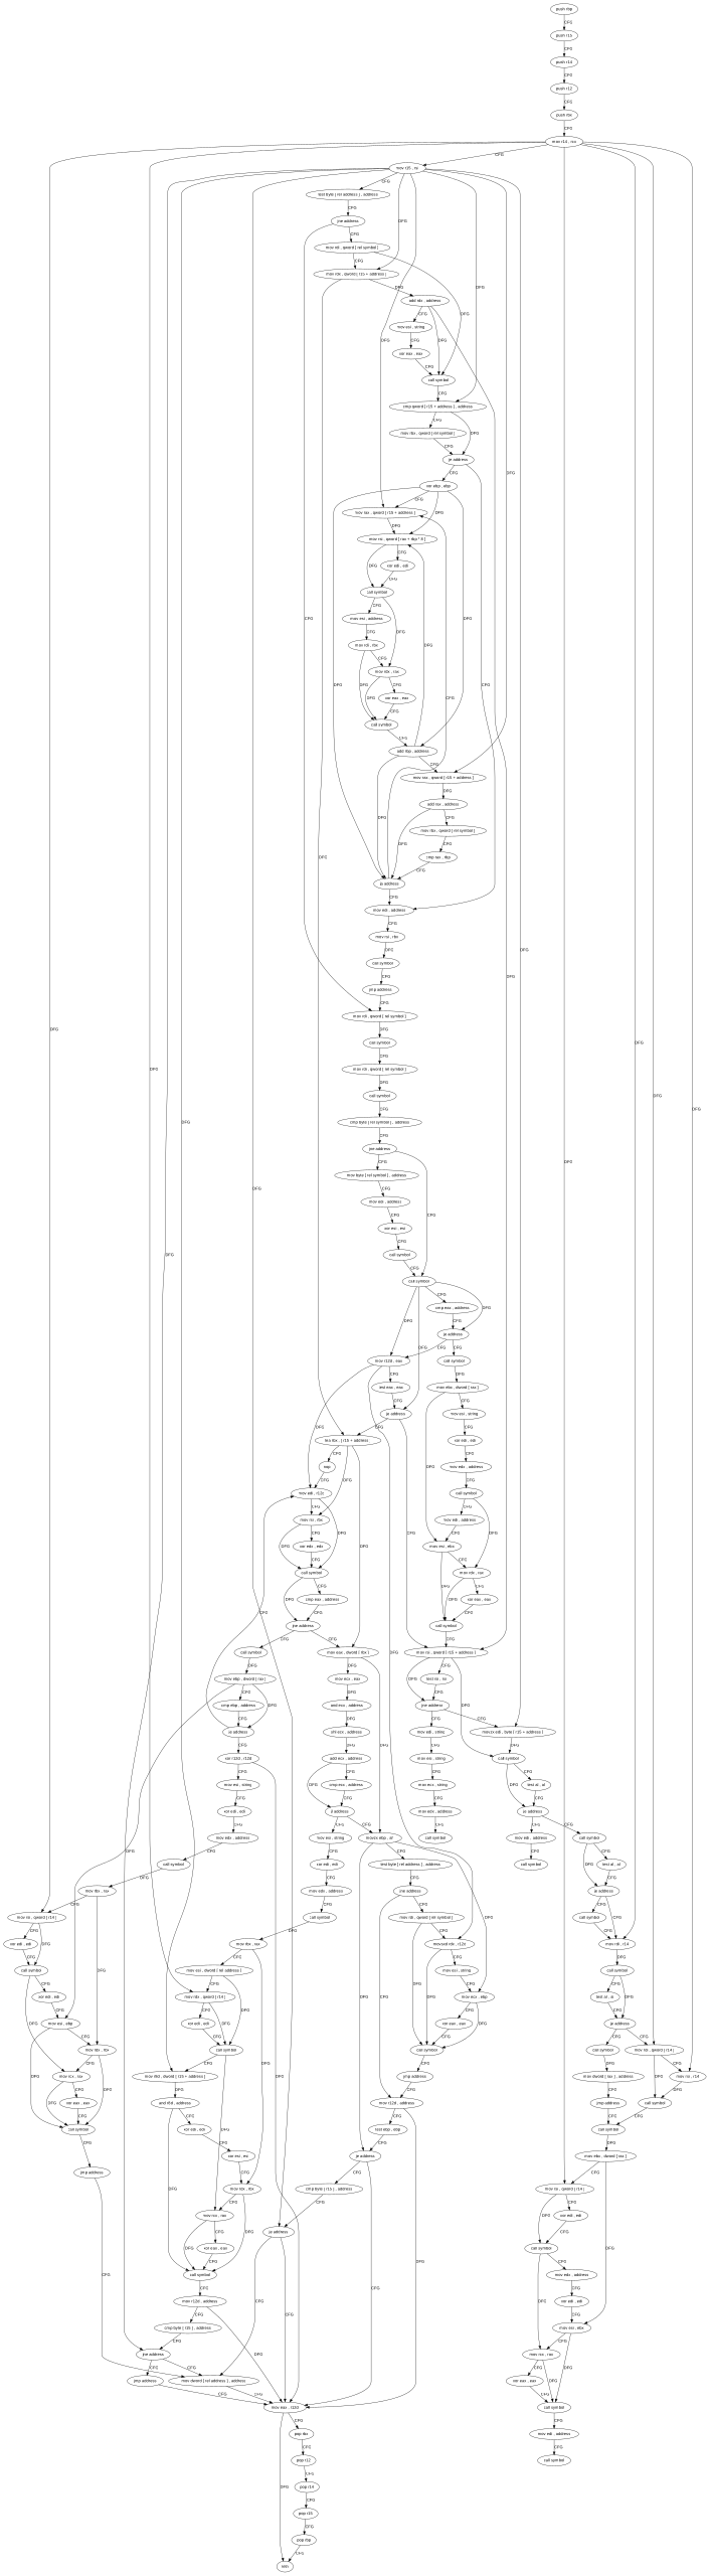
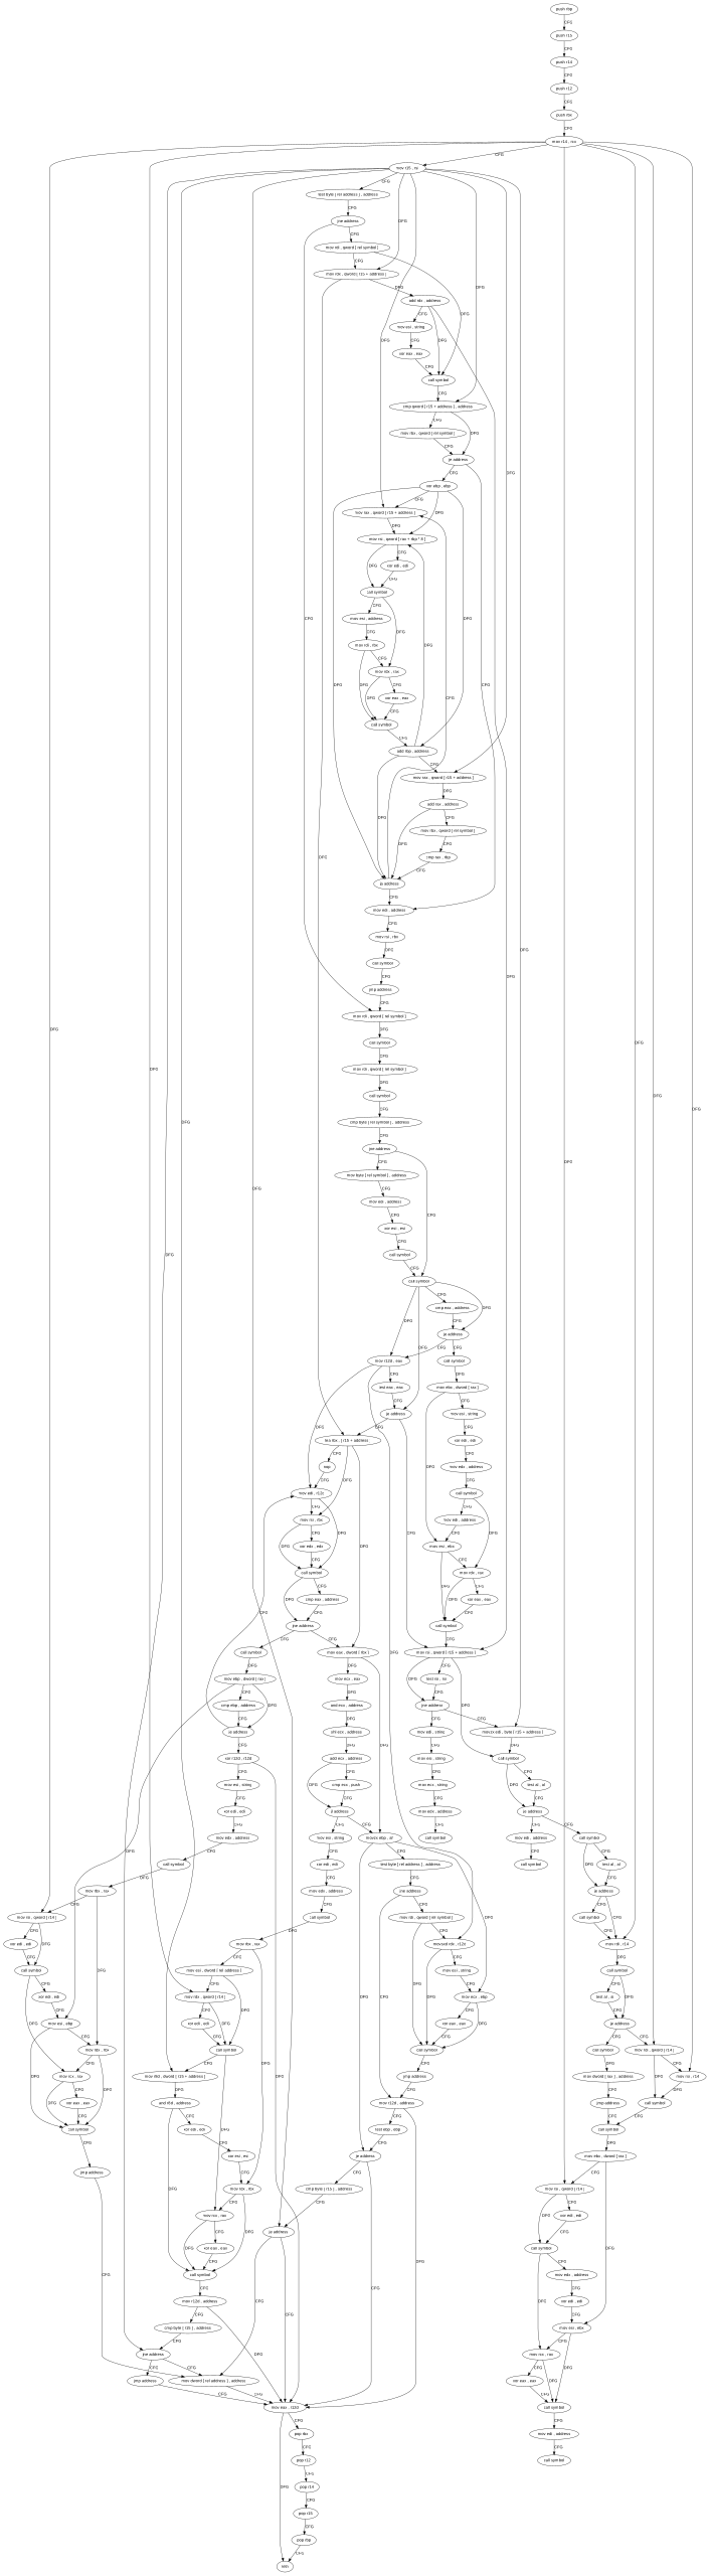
  digraph {
    fontname="Liberation Sans"
    node [fontname="Liberation Sans"]
    edge [fontname="Liberation Sans"]
    n1 [label="push rbp"]
    n2 [label="push r15"]
    n3 [label="push r14"]
    n4 [label="push r12"]
    n5 [label="push rbx"]
    n6 [label="mov r14 , rcx"]
    n7 [label="mov r15 , rsi"]
    n8 [label="mov rdi , r14"]
    n9 [label="mov rdi , qword [ r14 ]"]
    n10 [label="mov rdx , qword [ r14 ]"]
    n11 [label="mov rsi , qword [ r14 ]"]
    n12 [label="mov rsi , r14"]
    n13 [label="mov rsi , qword [ r14 ]"]
    n14 [label="test byte [ rel address ] , address"]
    n15 [label="mov rdx , qword [ r15 + address ]"]
    n16 [label="cmp qword [ r15 + address ] , address"]
    n17 [label="mov rax , qword [ r15 + address ]"]
    n18 [label="mov rax , qword [ r15 + address ]"]
    n19 [label="movzx edi , byte [ r15 + address ]"]
    n20 [label="mov r8d , dword [ r15 + address ]"]
    n21 [label="jne address"]
    n22 [label="je address"]
    n23 [label="call symbol"]
    n24 [label="call symbol"]
    n25 [label="call symbol"]
    n26 [label="xor edi , edi"]
    n27 [label="xor edi , edi"]
    n28 [label="call symbol"]
    n29 [label="xor edi , edi"]
    n30 [label="call symbol"]
    n31 [label="jne address"]
    n32 [label="lea rbx , [ r15 + address ]"]
    n33 [label="add rdx , address"]
    n34 [label="mov rbx , qword [ rel symbol ]"]
    n35 [label="je address"]
    n36 [label="mov rsi , qword [ rax + rbp * 8 ]"]
    n37 [label="add rax , address"]
    n38 [label="mov rsi , qword [ r15 + address ]"]
    n39 [label="call symbol"]
    n40 [label="test rsi , rsi"]
    n41 [label="jne address"]
    n42 [label=nop]
    n43 [label="mov eax , dword [ rbx ]"]
    n44 [label="mov rsi , rbx"]
    n45 [label="and r8d , address"]
    n46 [label="mov dword [ rel address ] , address"]
    n47 [label="jmp address"]
    n48 [label="mov eax , r12d"]
    n49 [label="mov rdi , qword [ rel symbol ]"]
    n50 [label="mov rdi , qword [ rel symbol ]"]
    n51 [label="call symbol"]
    n52 [label="call symbol"]
    n53 [label="mov rdi , qword [ rel symbol ]"]
    n54 [label="mov esi , string"]
    n55 [label="xor eax , eax"]
    n56 [label="mov edi , address"]
    n57 [label="xor ebp , ebp"]
    n58 [label="mov rsi , rbx"]
    n59 [label="add rbp , address"]
    n60 [label="ja address"]
    n61 [label="call symbol"]
    n62 [label="xor edi , edi"]
    n63 [label="call symbol"]
    n64 [label="call symbol"]
    n65 [label="cmp byte [ rel symbol ] , address"]
    n66 [label="jne address"]
    n67 [label="call symbol"]
    n68 [label="mov byte [ rel symbol ] , address"]
    n69 [label="cmp eax , address"]
    n70 [label="je address"]
    n71 [label="mov r12d , eax"]
    n72 [label="je address"]
    n73 [label="mov edi , address"]
    n74 [label="call symbol"]
    n75 [label="test eax , eax"]
    n76 [label="mov edi , r12d"]
    n77 [label="movsxd rdx , r12d"]
    n78 [label="xor esi , esi"]
    n79 [label="jmp address"]
    n80 [label="mov ebx , dword [ rax ]"]
    n81 [label="mov esi , string"]
    n82 [label="mov esi , ebx"]
    n83 [label="call symbol"]
    n84 [label="call symbol"]
    n85 [label="mov esi , string"]
    n86 [label="call symbol"]
    n87 [label="mov esi , address"]
    n88 [label="mov rdx , rax"]
    n89 [label="mov rdi , rbx"]
    n90 [label="call symbol"]
    n91 [label="xor eax , eax"]
    n92 [label="mov rbx , qword [ rel symbol ]"]
    n93 [label="cmp rax , rbp"]
    n94 [label="xor edi , edi"]
    n95 [label="mov rdx , rax"]
    n96 [label="call symbol"]
    n97 [label="mov edx , address"]
    n98 [label="call symbol"]
    n99 [label="mov edi , address"]
    n100 [label="xor eax , eax"]
    n101 [label="test al , al"]
    n102 [label="je address"]
    n103 [label="mov edi , string"]
    n104 [label="mov ecx , eax"]
    n105 [label="movzx ebp , ah"]
    n106 [label="xor edx , edx"]
    n107 [label="mov edi , address"]
    n108 [label="call symbol"]
    n109 [label="call symbol"]
    n110 [label="test al , al"]
    n111 [label="je address"]
    n112 [label="call symbol"]
    n113 [label="mov esi , string"]
    n114 [label="mov ecx , string"]
    n115 [label="mov edx , address"]
    n116 [label="call symbol"]
    n117 [label="cmp eax , address"]
    n118 [label="jne address"]
    n119 [label="test al , al"]
    n120 [label="je address"]
    n121 [label="and ecx , address"]
    n122 [label="test byte [ rel address ] , address"]
    n123 [label="mov ecx , ebp"]
    n124 [label="je address"]
    n125 [label="shl ecx , address"]
    n126 [label="add ecx , address"]
-   n127 [label="cmp ecx , address"]
+   n127 [label="cmp ecx , push"]
    n128 [label="jl address"]
    n129 [label="mov esi , string"]
    n130 [label="xor edi , edi"]
    n131 [label="jne address"]
    n132 [label="xor eax , eax"]
    n133 [label="cmp byte [ r15 ] , address"]
    n134 [label="mov edx , address"]
    n135 [label="call symbol"]
    n136 [label="mov ebp , dword [ rax ]"]
    n137 [label="cmp ebp , address"]
    n138 [label="je address"]
    n139 [label="mov esi , ebp"]
    n140 [label="xor r12d , r12d"]
    n141 [label="mov rdx , rbx"]
    n142 [label="call symbol"]
    n143 [label="mov esi , string"]
    n144 [label="xor edi , edi"]
    n145 [label="pop rbx"]
    n146 [label=retn]
    n147 [label="call symbol"]
    n148 [label="mov dword [ rax ] , address"]
    n149 [label="call symbol"]
    n150 [label="jmp address"]
    n151 [label="mov rdi , qword [ rel symbol ]"]
    n152 [label="mov r12d , address"]
    n153 [label="test ebp , ebp"]
    n154 [label="jmp address"]
    n155 [label="call symbol"]
    n156 [label="mov rbx , rax"]
    n157 [label="mov esi , dword [ rel address ]"]
    n158 [label="mov rdx , rbx"]
    n159 [label="mov rcx , rax"]
    n160 [label="call symbol"]
    n161 [label="xor eax , eax"]
    n162 [label="xor edi , edi"]
    n163 [label="xor esi , esi"]
    n164 [label="mov r12d , address"]
    n165 [label="cmp byte [ r15 ] , address"]
    n166 [label="mov edx , address"]
    n167 [label="call symbol"]
    n168 [label="mov rbx , rax"]
    n169 [label="mov rcx , rax"]
    n170 [label="xor edi , edi"]
    n171 [label="xor eax , eax"]
    n172 [label="jmp address"]
    n173 [label="mov ebx , dword [ rax ]"]
    n174 [label="mov esi , ebx"]
    n175 [label="pop r12"]
    n176 [label="mov rcx , rax"]
    n177 [label="call symbol"]
    n178 [label="mov edx , address"]
    n179 [label="xor edi , edi"]
    n180 [label="xor eax , eax"]
    n181 [label="mov edi , address"]
    n182 [label="call symbol"]
    n183 [label="pop r14"]
    n184 [label="pop r15"]
    n185 [label="pop rbp"]
    n1 -> n2 [label=CFG]
    n2 -> n3 [label=CFG]
    n3 -> n4 [label=CFG]
    n4 -> n5 [label=CFG]
    n5 -> n6 [label=CFG]
    n6 -> n7 [label=CFG]
    n6 -> n8 [label=DFG]
    n6 -> n9 [label=DFG]
    n6 -> n10 [label=DFG]
    n6 -> n11 [label=DFG]
    n6 -> n12 [label=DFG]
    n6 -> n13 [label=DFG]
    n7 -> n14 [label=CFG]
    n7 -> n15 [label=DFG]
    n7 -> n16 [label=DFG]
    n7 -> n17 [label=DFG]
    n7 -> n18 [label=DFG]
    n7 -> n19 [label=DFG]
    n7 -> n20 [label=DFG]
    n7 -> n21 [label=DFG]
    n7 -> n22 [label=DFG]
    n8 -> n23 [label=DFG]
    n9 -> n12 [label=CFG]
    n9 -> n24 [label=DFG]
    n10 -> n25 [label=DFG]
    n10 -> n26 [label=CFG]
    n11 -> n27 [label=CFG]
    n11 -> n28 [label=DFG]
    n12 -> n24 [label=DFG]
    n13 -> n29 [label=CFG]
    n13 -> n30 [label=DFG]
    n14 -> n31 [label=CFG]
    n15 -> n32 [label=DFG]
    n15 -> n33 [label=DFG]
    n16 -> n34 [label=CFG]
    n16 -> n35 [label=DFG]
    n17 -> n36 [label=DFG]
    n18 -> n37 [label=DFG]
    n19 -> n39 [label=DFG]
    n20 -> n45 [label=DFG]
    n21 -> n46 [label=CFG]
    n21 -> n47 [label=CFG]
    n22 -> n46 [label=CFG]
    n22 -> n48 [label=CFG]
    n23 -> n119 [label=CFG]
    n23 -> n120 [label=DFG]
    n24 -> n149 [label=CFG]
    n25 -> n20 [label=CFG]
    n25 -> n159 [label=DFG]
    n26 -> n25 [label=CFG]
    n27 -> n28 [label=CFG]
    n28 -> n169 [label=DFG]
    n28 -> n170 [label=CFG]
    n29 -> n30 [label=CFG]
    n30 -> n176 [label=DFG]
    n30 -> n178 [label=CFG]
    n31 -> n49 [label=CFG]
    n31 -> n50 [label=CFG]
    n32 -> n42 [label=CFG]
    n32 -> n43 [label=DFG]
    n32 -> n44 [label=DFG]
    n33 -> n38 [label=DFG]
    n33 -> n51 [label=DFG]
    n33 -> n54 [label=CFG]
    n34 -> n35 [label=CFG]
    n35 -> n56 [label=CFG]
    n35 -> n57 [label=CFG]
    n36 -> n62 [label=CFG]
    n36 -> n63 [label=DFG]
    n37 -> n60 [label=DFG]
    n37 -> n92 [label=CFG]
    n38 -> n39 [label=DFG]
    n38 -> n40 [label=CFG]
    n38 -> n41 [label=DFG]
    n39 -> n101 [label=CFG]
    n39 -> n102 [label=DFG]
    n40 -> n41 [label=CFG]
    n41 -> n19 [label=CFG]
    n41 -> n103 [label=CFG]
    n42 -> n76 [label=CFG]
    n43 -> n104 [label=DFG]
    n43 -> n105 [label=DFG]
    n44 -> n83 [label=DFG]
    n44 -> n106 [label=CFG]
    n45 -> n160 [label=DFG]
    n45 -> n162 [label=CFG]
    n46 -> n48 [label=CFG]
    n47 -> n48 [label=CFG]
    n48 -> n145 [label=CFG]
    n48 -> n146 [label=DFG]
    n49 -> n15 [label=CFG]
    n49 -> n51 [label=DFG]
    n50 -> n52 [label=DFG]
    n51 -> n16 [label=CFG]
    n52 -> n53 [label=CFG]
    n53 -> n64 [label=DFG]
    n54 -> n55 [label=CFG]
    n55 -> n51 [label=CFG]
    n56 -> n58 [label=CFG]
    n57 -> n17 [label=CFG]
    n57 -> n36 [label=DFG]
    n57 -> n59 [label=DFG]
    n57 -> n60 [label=DFG]
    n58 -> n61 [label=DFG]
    n59 -> n18 [label=CFG]
    n59 -> n36 [label=DFG]
    n59 -> n60 [label=DFG]
    n60 -> n17 [label=CFG]
    n60 -> n56 [label=CFG]
    n61 -> n79 [label=CFG]
    n62 -> n63 [label=CFG]
    n63 -> n87 [label=CFG]
    n63 -> n88 [label=DFG]
    n64 -> n65 [label=CFG]
    n65 -> n66 [label=CFG]
    n66 -> n67 [label=CFG]
    n66 -> n68 [label=CFG]
    n67 -> n69 [label=CFG]
    n67 -> n70 [label=DFG]
    n67 -> n71 [label=DFG]
    n67 -> n72 [label=DFG]
    n68 -> n73 [label=CFG]
    n69 -> n70 [label=CFG]
    n70 -> n71 [label=CFG]
    n70 -> n74 [label=CFG]
    n71 -> n75 [label=CFG]
    n71 -> n76 [label=DFG]
    n71 -> n77 [label=DFG]
    n72 -> n32 [label=CFG]
    n72 -> n38 [label=CFG]
    n73 -> n78 [label=CFG]
    n74 -> n80 [label=DFG]
    n75 -> n72 [label=CFG]
    n76 -> n44 [label=CFG]
    n76 -> n83 [label=DFG]
    n77 -> n84 [label=DFG]
    n77 -> n85 [label=CFG]
    n78 -> n86 [label=CFG]
    n79 -> n50 [label=CFG]
    n80 -> n81 [label=CFG]
    n80 -> n82 [label=DFG]
    n81 -> n94 [label=CFG]
    n82 -> n95 [label=CFG]
    n82 -> n96 [label=DFG]
    n83 -> n117 [label=CFG]
    n83 -> n118 [label=DFG]
    n84 -> n154 [label=CFG]
    n85 -> n123 [label=CFG]
    n86 -> n67 [label=CFG]
    n87 -> n89 [label=CFG]
    n88 -> n90 [label=DFG]
    n88 -> n91 [label=CFG]
    n89 -> n88 [label=CFG]
    n89 -> n90 [label=DFG]
    n90 -> n59 [label=CFG]
    n91 -> n90 [label=CFG]
    n92 -> n93 [label=CFG]
    n93 -> n60 [label=CFG]
    n94 -> n97 [label=CFG]
    n95 -> n96 [label=DFG]
    n95 -> n100 [label=CFG]
    n96 -> n38 [label=CFG]
    n97 -> n98 [label=CFG]
    n98 -> n95 [label=DFG]
    n98 -> n99 [label=CFG]
    n99 -> n82 [label=CFG]
    n100 -> n96 [label=CFG]
    n101 -> n102 [label=CFG]
    n102 -> n107 [label=CFG]
    n102 -> n108 [label=CFG]
    n103 -> n113 [label=CFG]
    n104 -> n121 [label=DFG]
    n105 -> n122 [label=CFG]
    n105 -> n123 [label=DFG]
    n105 -> n124 [label=DFG]
    n106 -> n83 [label=CFG]
    n107 -> n109 [label=CFG]
    n108 -> n110 [label=CFG]
    n108 -> n111 [label=DFG]
    n110 -> n111 [label=CFG]
    n111 -> n8 [label=CFG]
    n111 -> n112 [label=CFG]
    n112 -> n8 [label=CFG]
    n113 -> n114 [label=CFG]
    n114 -> n115 [label=CFG]
    n115 -> n116 [label=CFG]
    n117 -> n118 [label=CFG]
    n118 -> n43 [label=CFG]
    n118 -> n135 [label=CFG]
    n119 -> n120 [label=CFG]
    n120 -> n9 [label=CFG]
    n120 -> n147 [label=CFG]
    n121 -> n125 [label=DFG]
    n122 -> n131 [label=CFG]
    n123 -> n84 [label=DFG]
    n123 -> n132 [label=CFG]
    n124 -> n48 [label=CFG]
    n124 -> n133 [label=CFG]
    n125 -> n126 [label=DFG]
    n126 -> n127 [label=CFG]
    n126 -> n128 [label=DFG]
    n127 -> n128 [label=CFG]
    n128 -> n105 [label=CFG]
    n128 -> n129 [label=CFG]
    n129 -> n130 [label=CFG]
    n130 -> n134 [label=CFG]
    n131 -> n151 [label=CFG]
    n131 -> n152 [label=CFG]
    n132 -> n84 [label=CFG]
    n133 -> n22 [label=CFG]
    n134 -> n155 [label=CFG]
    n135 -> n136 [label=DFG]
    n136 -> n137 [label=CFG]
    n136 -> n138 [label=DFG]
    n136 -> n139 [label=DFG]
    n137 -> n138 [label=CFG]
    n138 -> n76 [label=CFG]
    n138 -> n140 [label=CFG]
    n139 -> n141 [label=CFG]
    n139 -> n142 [label=DFG]
    n140 -> n48 [label=DFG]
    n140 -> n143 [label=CFG]
    n141 -> n142 [label=DFG]
    n141 -> n169 [label=CFG]
    n142 -> n172 [label=CFG]
    n143 -> n144 [label=CFG]
    n144 -> n166 [label=CFG]
    n145 -> n175 [label=CFG]
    n147 -> n148 [label=DFG]
    n148 -> n150 [label=CFG]
    n149 -> n173 [label=DFG]
    n150 -> n149 [label=CFG]
    n151 -> n77 [label=CFG]
    n151 -> n84 [label=DFG]
    n152 -> n48 [label=DFG]
    n152 -> n153 [label=CFG]
    n153 -> n124 [label=CFG]
    n154 -> n152 [label=CFG]
    n155 -> n156 [label=DFG]
    n156 -> n157 [label=CFG]
    n156 -> n158 [label=DFG]
    n157 -> n10 [label=CFG]
    n157 -> n25 [label=DFG]
    n158 -> n159 [label=CFG]
    n158 -> n160 [label=DFG]
    n159 -> n160 [label=DFG]
    n159 -> n161 [label=CFG]
    n160 -> n164 [label=CFG]
    n161 -> n160 [label=CFG]
    n162 -> n163 [label=CFG]
    n163 -> n158 [label=CFG]
    n164 -> n48 [label=DFG]
    n164 -> n165 [label=CFG]
    n165 -> n21 [label=CFG]
    n166 -> n167 [label=CFG]
    n167 -> n168 [label=DFG]
    n168 -> n11 [label=CFG]
    n168 -> n141 [label=DFG]
    n169 -> n142 [label=DFG]
    n169 -> n171 [label=CFG]
    n170 -> n139 [label=CFG]
    n171 -> n142 [label=CFG]
    n172 -> n46 [label=CFG]
    n173 -> n13 [label=CFG]
    n173 -> n174 [label=DFG]
    n174 -> n176 [label=CFG]
    n174 -> n177 [label=DFG]
    n175 -> n183 [label=CFG]
    n176 -> n177 [label=DFG]
    n176 -> n180 [label=CFG]
    n177 -> n181 [label=CFG]
    n178 -> n179 [label=CFG]
    n179 -> n174 [label=CFG]
    n180 -> n177 [label=CFG]
    n181 -> n182 [label=CFG]
    n183 -> n184 [label=CFG]
    n184 -> n185 [label=CFG]
    n185 -> n146 [label=CFG]
  }
